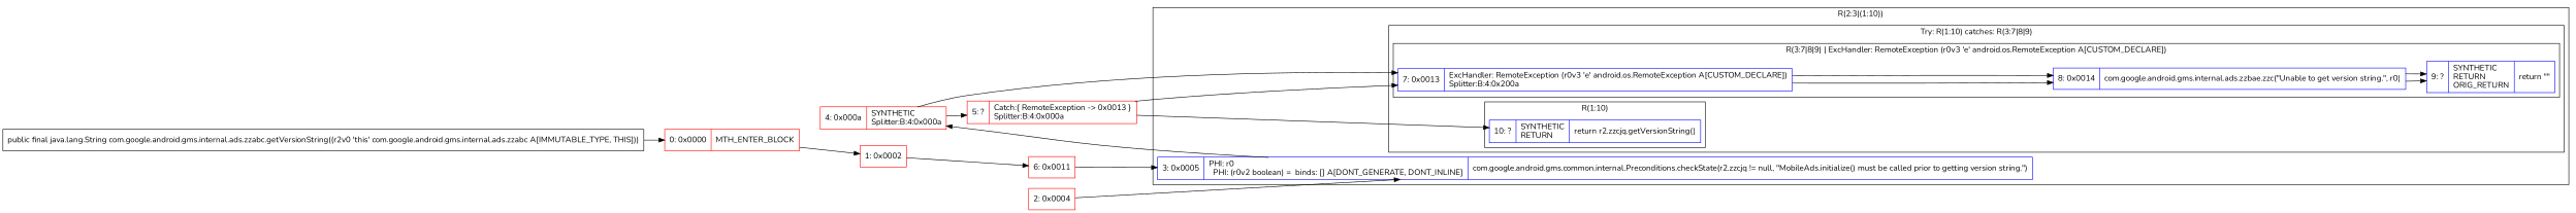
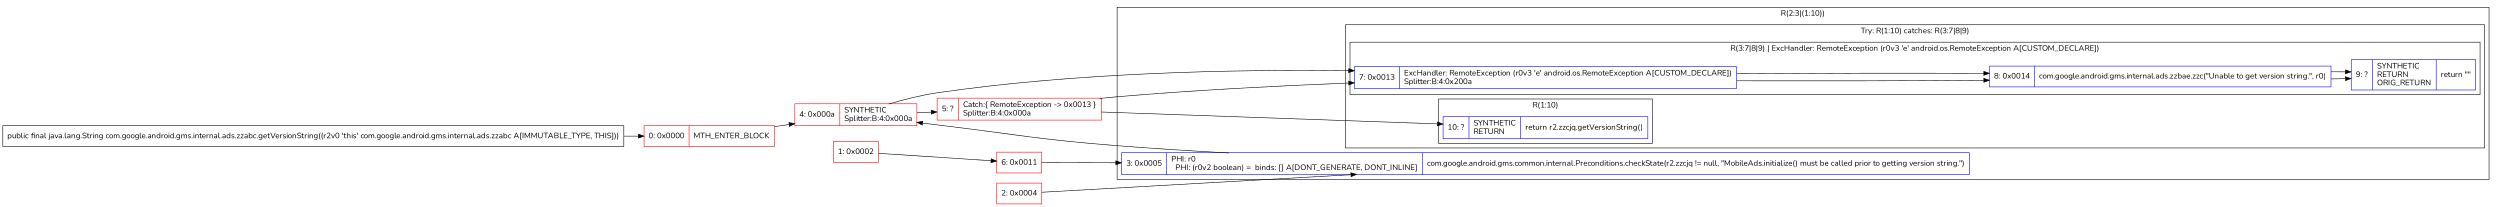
  digraph {
    fontname=Nunito
    rankdir=LR
    node [color=red fontname=Nunito shape=record]
    edge [fontname=Nunito]
    n1 [color=blue label="{10\:\ ?|SYNTHETIC\lRETURN\l|return r2.zzcjq.getVersionString()\l}"]
    n2 [color=blue label="{7\:\ 0x0013|ExcHandler: RemoteException (r0v3 'e' android.os.RemoteException A[CUSTOM_DECLARE])\lSplitter:B:4:0x200a\l}"]
    n3 [color=blue label="{8\:\ 0x0014|com.google.android.gms.internal.ads.zzbae.zzc(\"Unable to get version string.\", r0)\l}"]
    n4 [color=blue label="{9\:\ ?|SYNTHETIC\lRETURN\lORIG_RETURN\l|return \"\"\l}"]
    n5 [color=blue label="{3\:\ 0x0005|PHI: r0 \l  PHI: (r0v2 boolean) =  binds: [] A[DONT_GENERATE, DONT_INLINE]\l|com.google.android.gms.common.internal.Preconditions.checkState(r2.zzcjq != null, \"MobileAds.initialize() must be called prior to getting version string.\")\l}"]
    n6 [label="{4\:\ 0x000a|SYNTHETIC\lSplitter:B:4:0x000a\l}"]
    n7 [label="{5\:\ ?|Catch:\{ RemoteException \-\> 0x0013 \}\lSplitter:B:4:0x000a\l}"]
    n8 [label="{0\:\ 0x0000|MTH_ENTER_BLOCK\l}"]
    n9 [label="{1\:\ 0x0002}"]
    n10 [label="{6\:\ 0x0011}"]
    n11 [label="{2\:\ 0x0004}"]
    n12 [label="{public final java.lang.String com.google.android.gms.internal.ads.zzabc.getVersionString((r2v0 'this' com.google.android.gms.internal.ads.zzabc A[IMMUTABLE_TYPE, THIS])) }" color=""]
    subgraph cluster_1 {
      label="R(2:3|(1:10))"
      n5
      subgraph cluster_2 {
        label="Try: R(1:10) catches: R(3:7|8|9)"
        subgraph cluster_3 {
          label="R(1:10)"
          n1
        }
        subgraph cluster_4 {
          label="R(3:7|8|9) | ExcHandler: RemoteException (r0v3 'e' android.os.RemoteException A[CUSTOM_DECLARE])\l"
          n2
          n3
          n4
        }
      }
    }
    subgraph cluster_5 {
      label="R(3:7|8|9) | ExcHandler: RemoteException (r0v3 'e' android.os.RemoteException A[CUSTOM_DECLARE])\l"
    }
    n2 -> n3
    n2 -> n3
    n3 -> n4
    n3 -> n4
    n5 -> n6
    n6 -> n2
    n6 -> n7
    n7 -> n1
    n7 -> n2
-   n8 -> n9
+   n8 -> n6
    n9 -> n10
    n10 -> n5
    n11 -> n5
    n12 -> n8
  }
